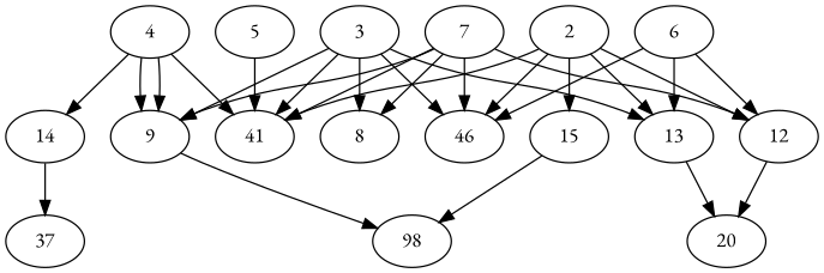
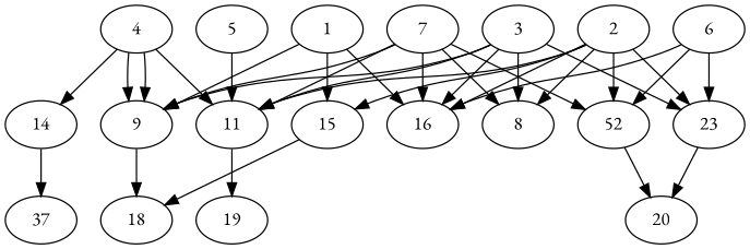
  digraph {
    fontname="EB Garamond"
    node [alpha=0.14 fontname="EB Garamond"]
    edge [fontname="EB Garamond"]
+   1 [expect_size=15499264]
    9 [alpha=0.03 expect_size=16000000]
    15 [alpha=0.06 expect_size=17875968]
-   16 [alpha=0.18 expect_size=48506880 label=46]
-   18 [alpha=0.20 expect_size=42187776 label=98]
+   16 [alpha=0.18 expect_size=48506880]
+   18 [alpha=0.20 expect_size=42187776]
    14 [alpha=0.16 expect_size=48632832]
    n7 [alpha=0.06 expect_size=9145344 label=37]
+   19 [alpha=0.13 expect_size=45327360]
    2 [alpha=0.13 expect_size=20823040]
    8 [alpha=0.01 expect_size=5588992]
-   11 [alpha=0.05 expect_size=45838336 label=41]
-   12 [alpha=0.15 expect_size=32385024]
-   13 [alpha=0.05 expect_size=15380480]
+   11 [alpha=0.05 expect_size=45838336]
+   12 [alpha=0.15 expect_size=32385024 label=52]
+   13 [alpha=0.05 expect_size=15380480 label=23]
    20 [alpha=0.12 expect_size=6322176]
    3 [expect_size=22583296]
    4 [alpha=0.07 expect_size=48252928]
    5 [alpha=0.13 expect_size=45465600]
    6 [alpha=0.03 expect_size=10193920]
    7 [expect_size=21913600]
+   1 -> 9
+   1 -> 15
+   1 -> 16
    9 -> 18
    15 -> 18
    14 -> n7
    2 -> 15
    2 -> 16
+   2 -> 8
    2 -> 11
    2 -> 12
    2 -> 13
+   11 -> 19
    12 -> 20
    13 -> 20
    3 -> 9
    3 -> 16
    3 -> 8
    3 -> 11
    3 -> 13
    4 -> 9
    4 -> 9
    4 -> 14
    4 -> 11
    5 -> 11
    6 -> 16
    6 -> 12
    6 -> 13
    7 -> 9
    7 -> 16
    7 -> 8
    7 -> 11
    7 -> 12
  }
